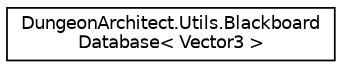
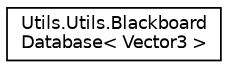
  digraph {
    rankdir=TB
-   n1 [color=black fillcolor=white fontname=Helvetica fontsize=10 height=0.2 label="DungeonArchitect.Utils.Blackboard\lDatabase\< Vector3 \>" shape=record style=filled width=0.4]
+   n1 [color=black fillcolor=white fontname=Helvetica fontsize=10 height=0.2 label="Utils.Utils.Blackboard\lDatabase\< Vector3 \>" shape=record style=filled width=0.4]
  }
